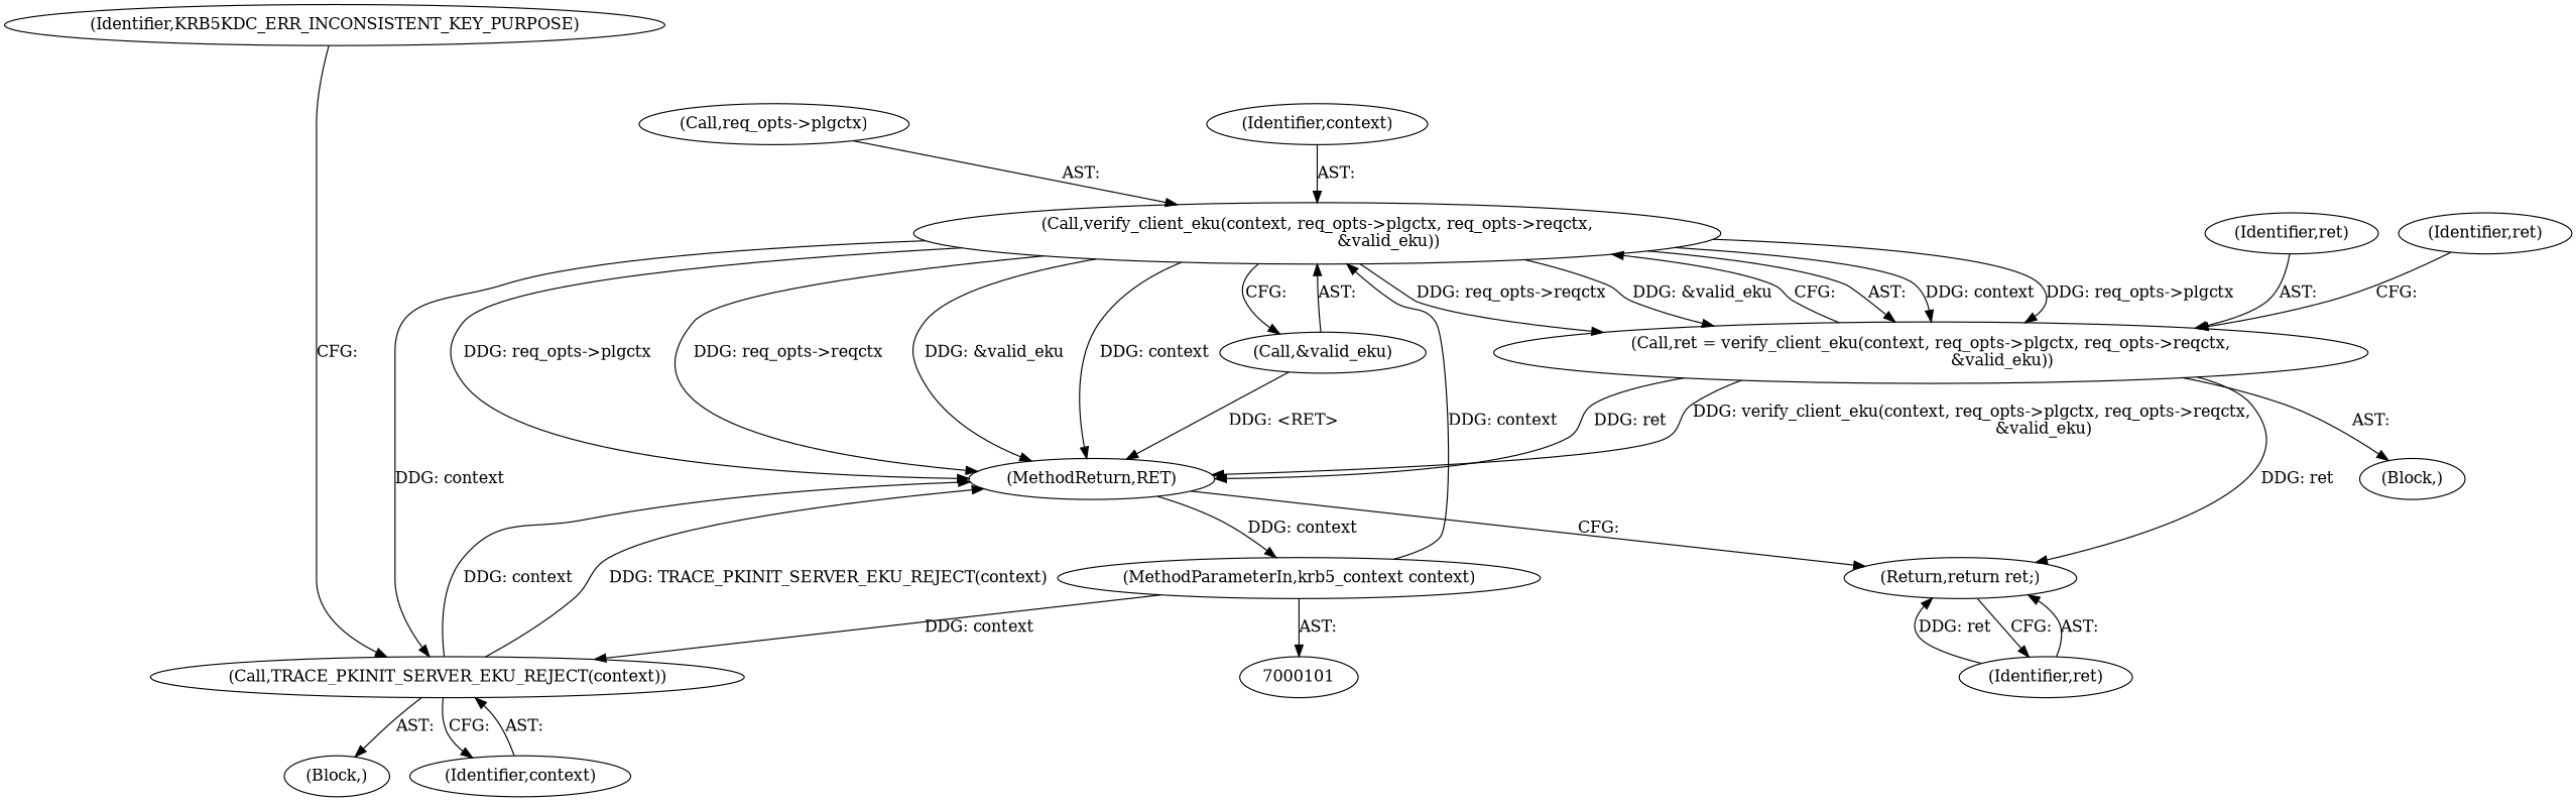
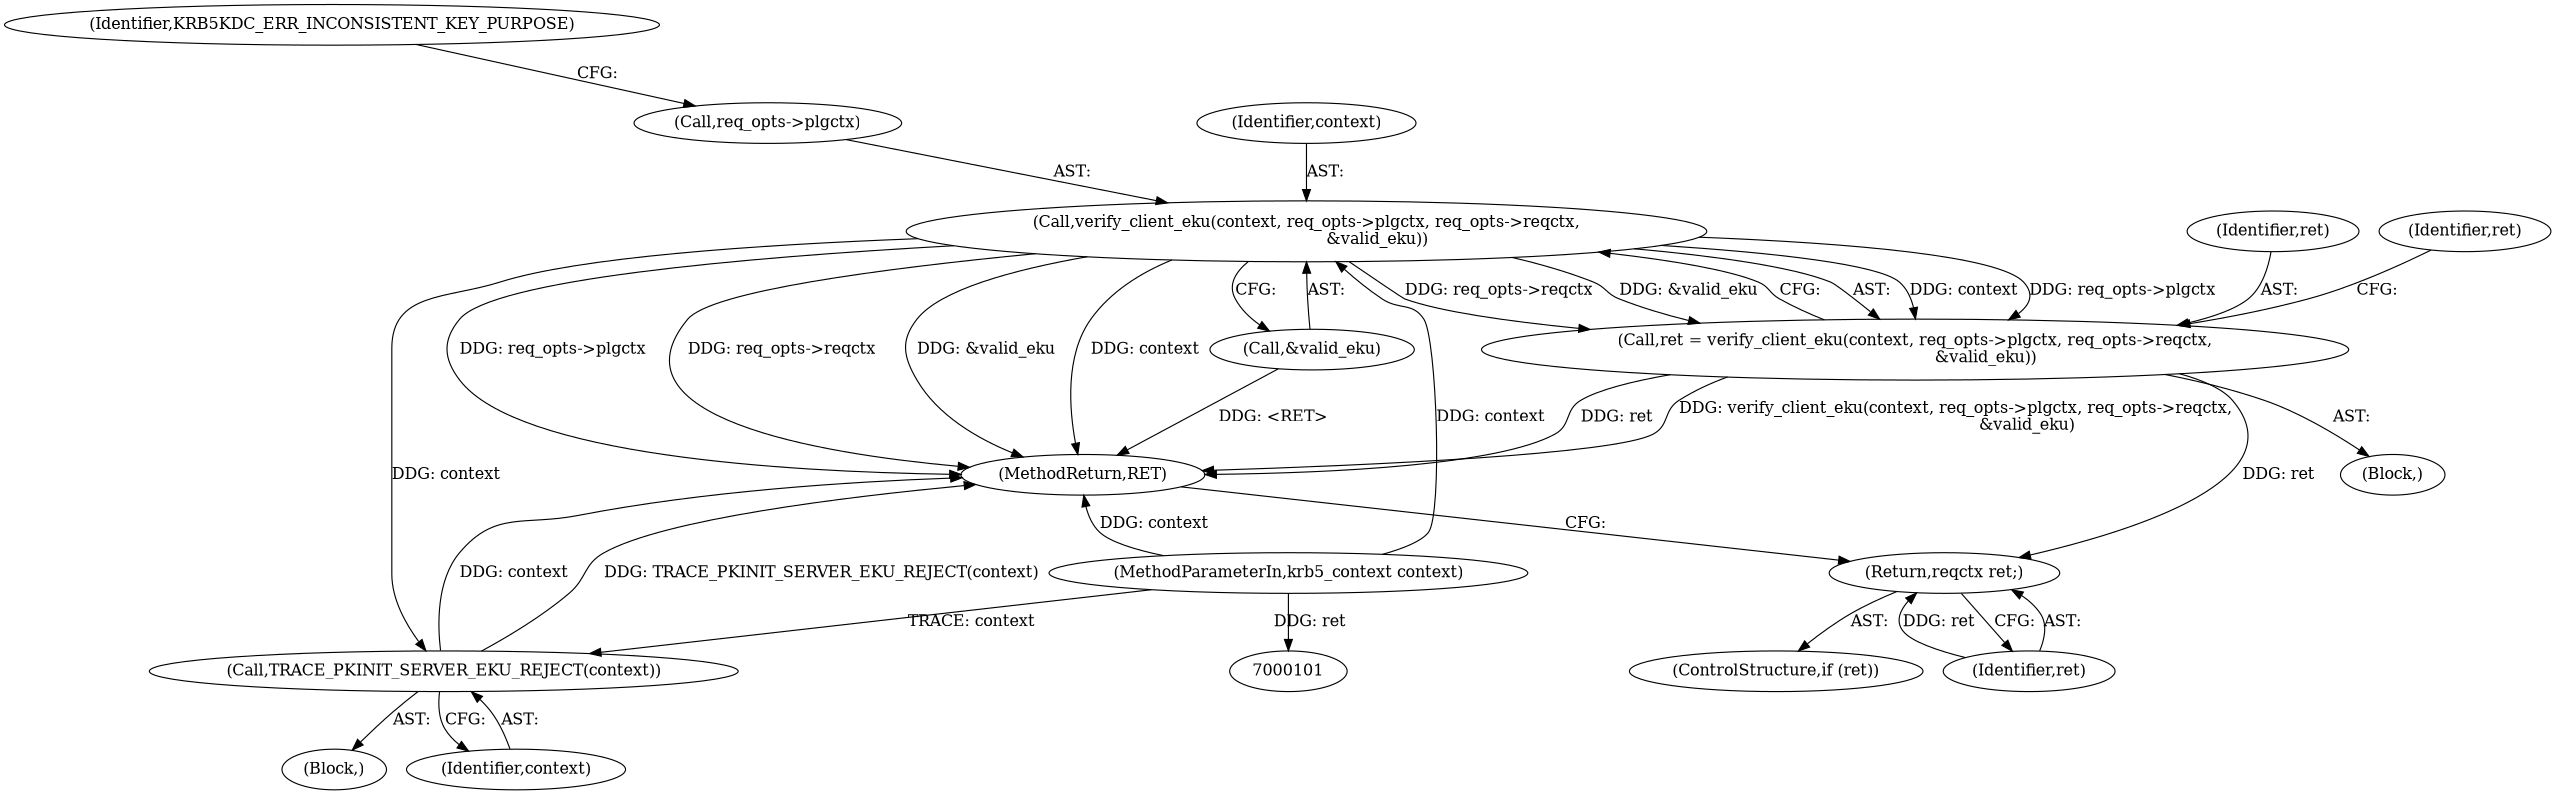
  digraph {
    n1 [label="(Call,verify_client_eku(context, req_opts->plgctx, req_opts->reqctx,\n                            &valid_eku))"]
    n2 [label="(Call,ret = verify_client_eku(context, req_opts->plgctx, req_opts->reqctx,\n                            &valid_eku))"]
    n3 [label="(Call,TRACE_PKINIT_SERVER_EKU_REJECT(context))"]
    n4 [label="(MethodReturn,RET)"]
    n5 [label="(Call,&valid_eku)"]
-   n6 [label="(Return,return ret;)"]
+   n6 [label="(Return,reqctx ret;)"]
    n7 [label="(Block,)"]
    n8 [label="(Block,)"]
    n9 [label="(Identifier,context)"]
    n10 [label="(MethodParameterIn,krb5_context context)"]
    n11 [label=7000101]
    n12 [label="(Identifier,ret)"]
+   n13 [label="(ControlStructure,if (ret))"]
    n14 [label="(Identifier,ret)"]
    n15 [label="(Identifier,ret)"]
    n16 [label="(Call,req_opts->plgctx)"]
    n17 [label="(Identifier,KRB5KDC_ERR_INCONSISTENT_KEY_PURPOSE)"]
    n18 [label="(Identifier,context)"]
    n1 -> n2 [label="AST: "]
    n1 -> n2 [label="DDG: context"]
    n1 -> n2 [label="DDG: req_opts->plgctx"]
    n1 -> n2 [label="DDG: req_opts->reqctx"]
    n1 -> n2 [label="DDG: &valid_eku"]
    n1 -> n3 [label="DDG: context"]
    n1 -> n4 [label="DDG: req_opts->plgctx"]
    n1 -> n4 [label="DDG: req_opts->reqctx"]
    n1 -> n4 [label="DDG: &valid_eku"]
    n1 -> n4 [label="DDG: context"]
    n1 -> n5 [label="CFG: "]
    n2 -> n1 [label="CFG: "]
    n2 -> n4 [label="DDG: ret"]
    n2 -> n4 [label="DDG: verify_client_eku(context, req_opts->plgctx, req_opts->reqctx,\n                            &valid_eku)"]
    n2 -> n6 [label="DDG: ret"]
    n2 -> n7 [label="AST: "]
    n3 -> n4 [label="DDG: context"]
    n3 -> n4 [label="DDG: TRACE_PKINIT_SERVER_EKU_REJECT(context)"]
    n3 -> n8 [label="AST: "]
    n3 -> n9 [label="CFG: "]
    n4 -> n6 [label="CFG: "]
    n5 -> n1 [label="AST: "]
    n5 -> n4 [label="DDG: <RET>"]
    n6 -> n12 [label="CFG: "]
+   n6 -> n13 [label="AST: "]
    n9 -> n3 [label="AST: "]
    n10 -> n1 [label="DDG: context"]
-   n10 -> n3 [label="DDG: context"]
-   n4 -> n10 [label="DDG: context"]
-   n10 -> n11 [label="AST: "]
+   n10 -> n3 [label="TRACE: context"]
+   n10 -> n4 [label="DDG: context"]
+   n10 -> n11 [label="DDG: ret"]
    n12 -> n6 [label="AST: "]
    n12 -> n6 [label="DDG: ret"]
    n14 -> n2 [label="AST: "]
    n15 -> n2 [label="CFG: "]
    n16 -> n1 [label="AST: "]
-   n17 -> n3 [label="CFG: "]
+   n17 -> n16 [label="CFG: "]
    n18 -> n1 [label="AST: "]
  }
